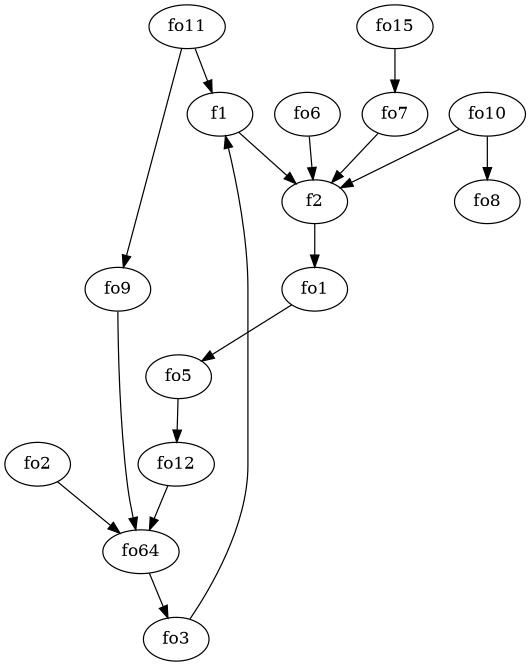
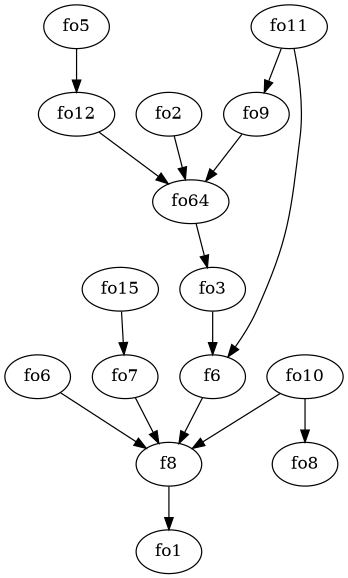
  strict digraph {
    edge [weight=2]
-   f1
-   f2
+   f1 [label=f6]
+   f2 [label=f8]
    fo1
    fo5
    fo12
    n6 [label=fo64]
    fo2
    fo3
    fo6
    fo7
    fo9
    fo10
    fo8
    fo11
    fo15
    f1 -> f2
    f2 -> fo1
-   fo1 -> fo5
    fo5 -> fo12
    fo12 -> n6
    n6 -> fo3
    fo2 -> n6
    fo3 -> f1
    fo6 -> f2
    fo7 -> f2
    fo9 -> n6
    fo10 -> f2
    fo10 -> fo8
    fo11 -> f1
    fo11 -> fo9
    fo15 -> fo7
  }
